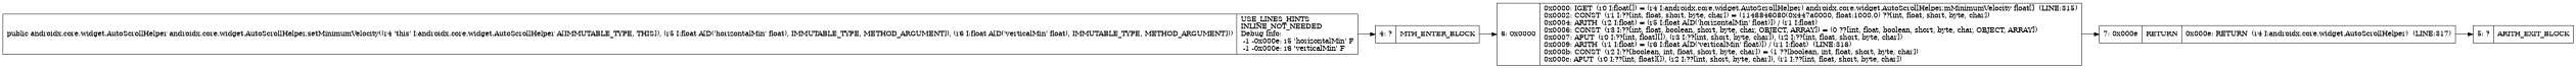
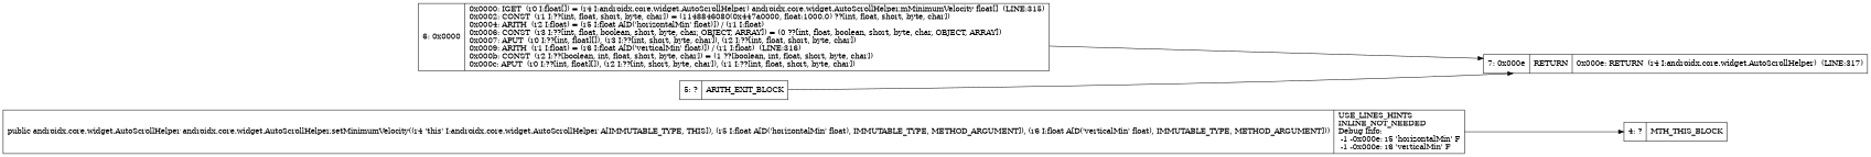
  digraph {
    rankdir=LR
    node [shape=record]
-   n1 [label="{4\:\ ?|MTH_ENTER_BLOCK\l}"]
+   n1 [label="{4\:\ ?|MTH_THIS_BLOCK\l}"]
    n2 [label="{6\:\ 0x0000|0x0000: IGET  (r0 I:float[]) = (r4 I:androidx.core.widget.AutoScrollHelper) androidx.core.widget.AutoScrollHelper.mMinimumVelocity float[]  (LINE:315)\l0x0002: CONST  (r1 I:??[int, float, short, byte, char]) = (1148846080(0x447a0000, float:1000.0) ??[int, float, short, byte, char]) \l0x0004: ARITH  (r2 I:float) = (r5 I:float A[D('horizontalMin' float)]) \/ (r1 I:float) \l0x0006: CONST  (r3 I:??[int, float, boolean, short, byte, char, OBJECT, ARRAY]) = (0 ??[int, float, boolean, short, byte, char, OBJECT, ARRAY]) \l0x0007: APUT  (r0 I:??[int, float][]), (r3 I:??[int, short, byte, char]), (r2 I:??[int, float, short, byte, char]) \l0x0009: ARITH  (r1 I:float) = (r6 I:float A[D('verticalMin' float)]) \/ (r1 I:float)  (LINE:316)\l0x000b: CONST  (r2 I:??[boolean, int, float, short, byte, char]) = (1 ??[boolean, int, float, short, byte, char]) \l0x000c: APUT  (r0 I:??[int, float][]), (r2 I:??[int, short, byte, char]), (r1 I:??[int, float, short, byte, char]) \l}"]
    n3 [label="{7\:\ 0x000e|RETURN\l|0x000e: RETURN  (r4 I:androidx.core.widget.AutoScrollHelper)  (LINE:317)\l}"]
    n4 [label="{5\:\ ?|ARITH_EXIT_BLOCK\l}"]
    n5 [label="{public androidx.core.widget.AutoScrollHelper androidx.core.widget.AutoScrollHelper.setMinimumVelocity((r4 'this' I:androidx.core.widget.AutoScrollHelper A[IMMUTABLE_TYPE, THIS]), (r5 I:float A[D('horizontalMin' float), IMMUTABLE_TYPE, METHOD_ARGUMENT]), (r6 I:float A[D('verticalMin' float), IMMUTABLE_TYPE, METHOD_ARGUMENT]))  | USE_LINES_HINTS\lINLINE_NOT_NEEDED\lDebug Info:\l  \-1 \-0x000e: r5 'horizontalMin' F\l  \-1 \-0x000e: r6 'verticalMin' F\l}"]
-   n1 -> n2
    n2 -> n3
-   n3 -> n4
+   n4 -> n3
    n5 -> n1
  }
